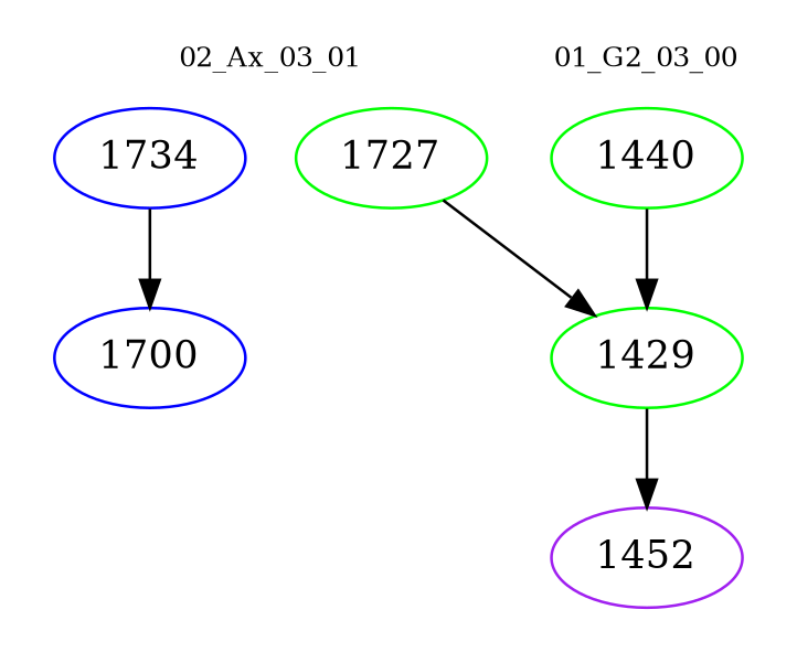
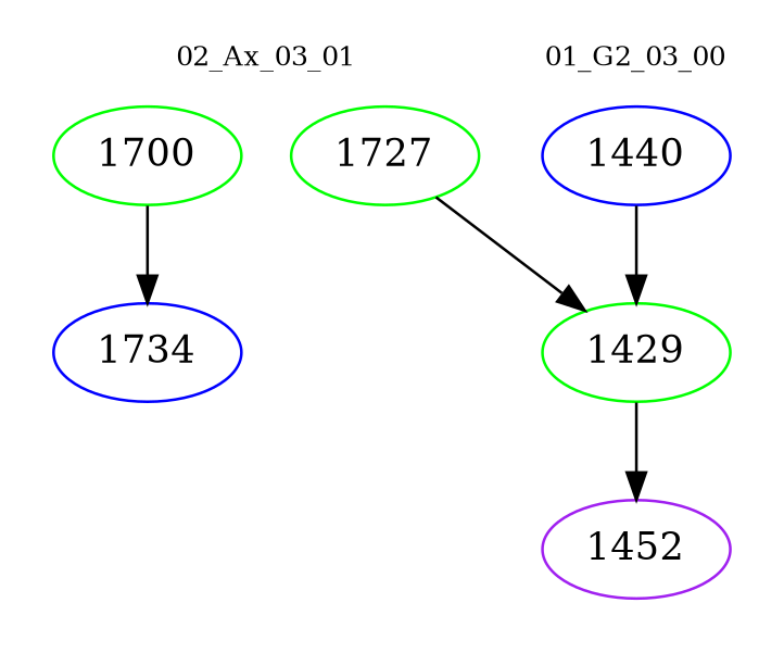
  digraph {
    node [color=green]
    edge [color=black]
    n1 [label=1727]
-   n2 [color=blue label=1700]
+   n2 [label=1700]
    n3 [color=blue label=1734]
-   n4 [label=1440]
+   n4 [color=blue label=1440]
    n5 [label=1429]
    n6 [color=purple label=1452]
    subgraph cluster_1 {
      color=white
      fontsize=10
      label="02_Ax_03_01"
      n1
      n2
      n3
    }
    subgraph cluster_2 {
      color=white
      fontsize=10
      label="01_G2_03_00"
      n4
      n5
      n6
    }
    n1 -> n5
-   n3 -> n2
+   n2 -> n3
    n4 -> n5
    n5 -> n6
  }
